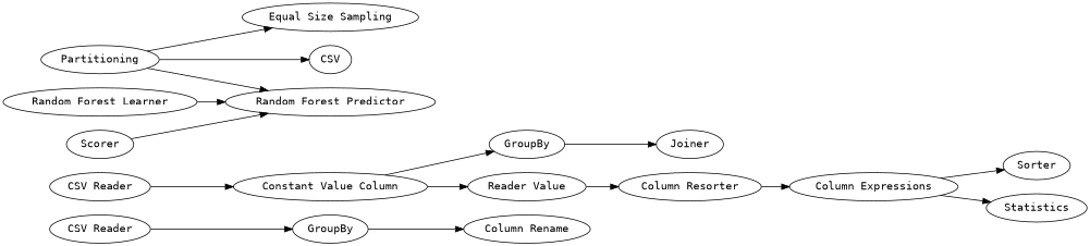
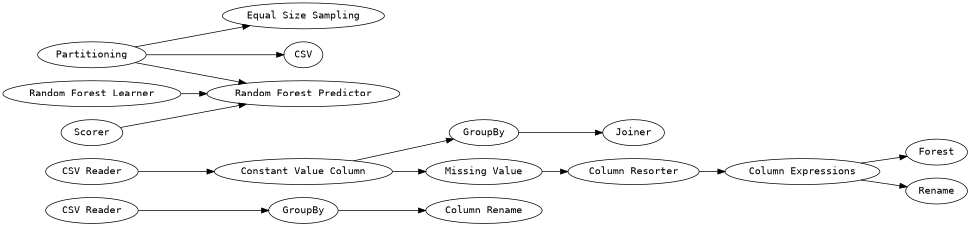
  digraph {
    fontname="DejaVu Sans Mono"
    rankdir=LR
    node [fontname="DejaVu Sans Mono"]
    edge [fontname="DejaVu Sans Mono"]
    n1 [label="CSV Reader"]
    n2 [label=GroupBy]
    n3 [label="Column Rename"]
-   n4 [label=Sorter]
+   n4 [label=Forest]
    n5 [label=Partitioning]
    n6 [label="Equal Size Sampling"]
    n7 [label=CSV]
    n8 [label="Random Forest Predictor"]
    n9 [label="Random Forest Learner"]
    n10 [label=GroupBy]
    n11 [label=Joiner]
    n12 [label="Constant Value Column"]
-   n13 [label="Reader Value"]
+   n13 [label="Missing Value"]
    n14 [label="Column Resorter"]
    n15 [label="Column Expressions"]
-   n16 [label=Statistics]
+   n16 [label=Rename]
    n17 [label=Scorer]
    n18 [label="CSV Reader"]
    n1 -> n2
    n2 -> n3
    n5 -> n6
    n5 -> n7
    n5 -> n8
    n9 -> n8
    n10 -> n11
    n12 -> n10
    n12 -> n13
    n13 -> n14
    n14 -> n15
    n15 -> n4
    n15 -> n16
    n17 -> n8
    n18 -> n12
  }
